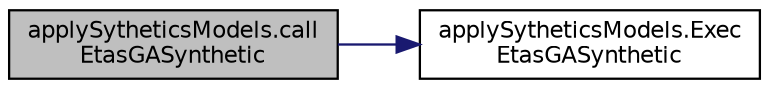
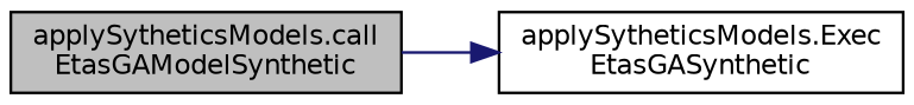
  digraph {
    rankdir=LR
    node [color=black fontname=Helvetica fontsize=10 shape=record style=filled]
-   n1 [fillcolor=grey75 fontcolor=black height=0.2 label="applySytheticsModels.call\lEtasGASynthetic" width=0.4]
+   n1 [fillcolor=grey75 fontcolor=black height=0.2 label="applySytheticsModels.call\lEtasGAModelSynthetic" width=0.4]
    n2 [fillcolor=white height=0.2 label="applySytheticsModels.Exec\lEtasGASynthetic" width=0.4]
    n1 -> n2 [color=midnightblue fontname=Helvetica fontsize=10 labelfontname=Helvetica labelfontsize=10 style=solid]
  }
